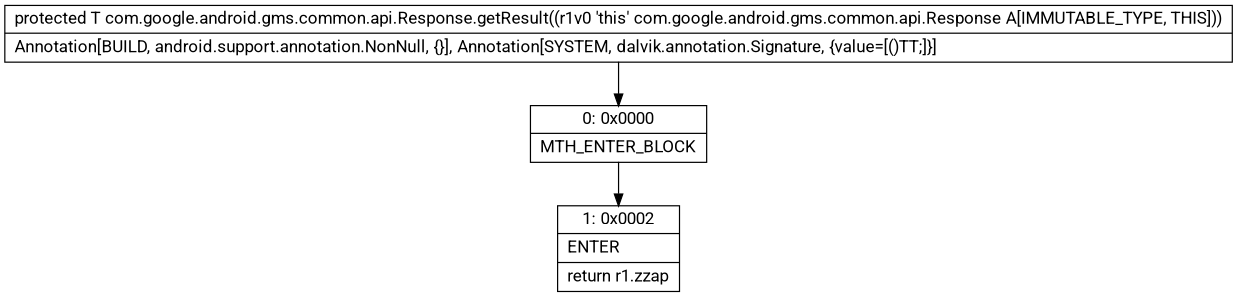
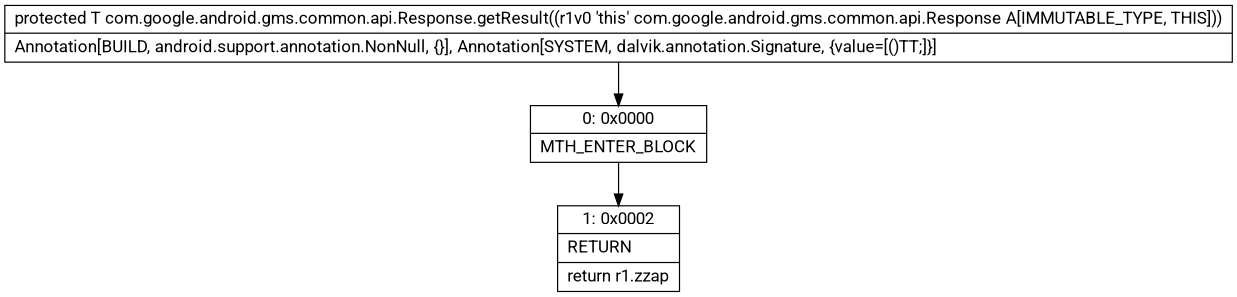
  digraph {
    fontname=Roboto
    node [shape=record fontname=Roboto]
    edge [fontname=Roboto]
    n1 [label="{0\:\ 0x0000|MTH_ENTER_BLOCK\l}"]
-   n2 [label="{1\:\ 0x0002|ENTER\l|return r1.zzap\l}"]
+   n2 [label="{1\:\ 0x0002|RETURN\l|return r1.zzap\l}"]
    n3 [label="{protected T com.google.android.gms.common.api.Response.getResult((r1v0 'this' com.google.android.gms.common.api.Response A[IMMUTABLE_TYPE, THIS]))  | Annotation[BUILD, android.support.annotation.NonNull, \{\}], Annotation[SYSTEM, dalvik.annotation.Signature, \{value=[()TT;]\}]\l}"]
    n1 -> n2
    n3 -> n1
  }
